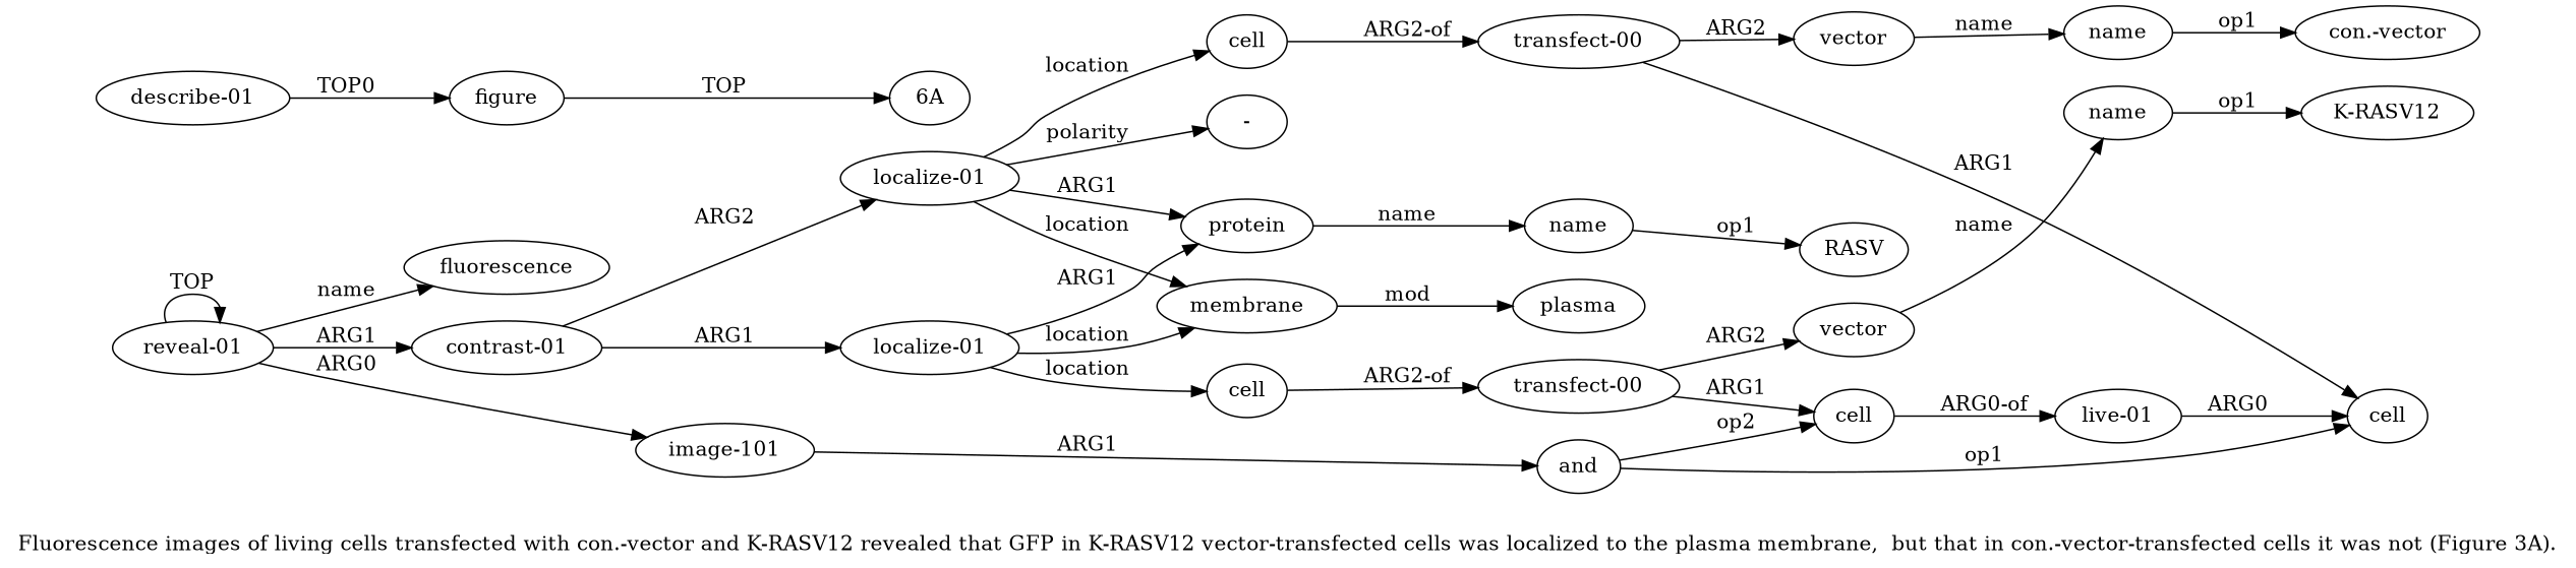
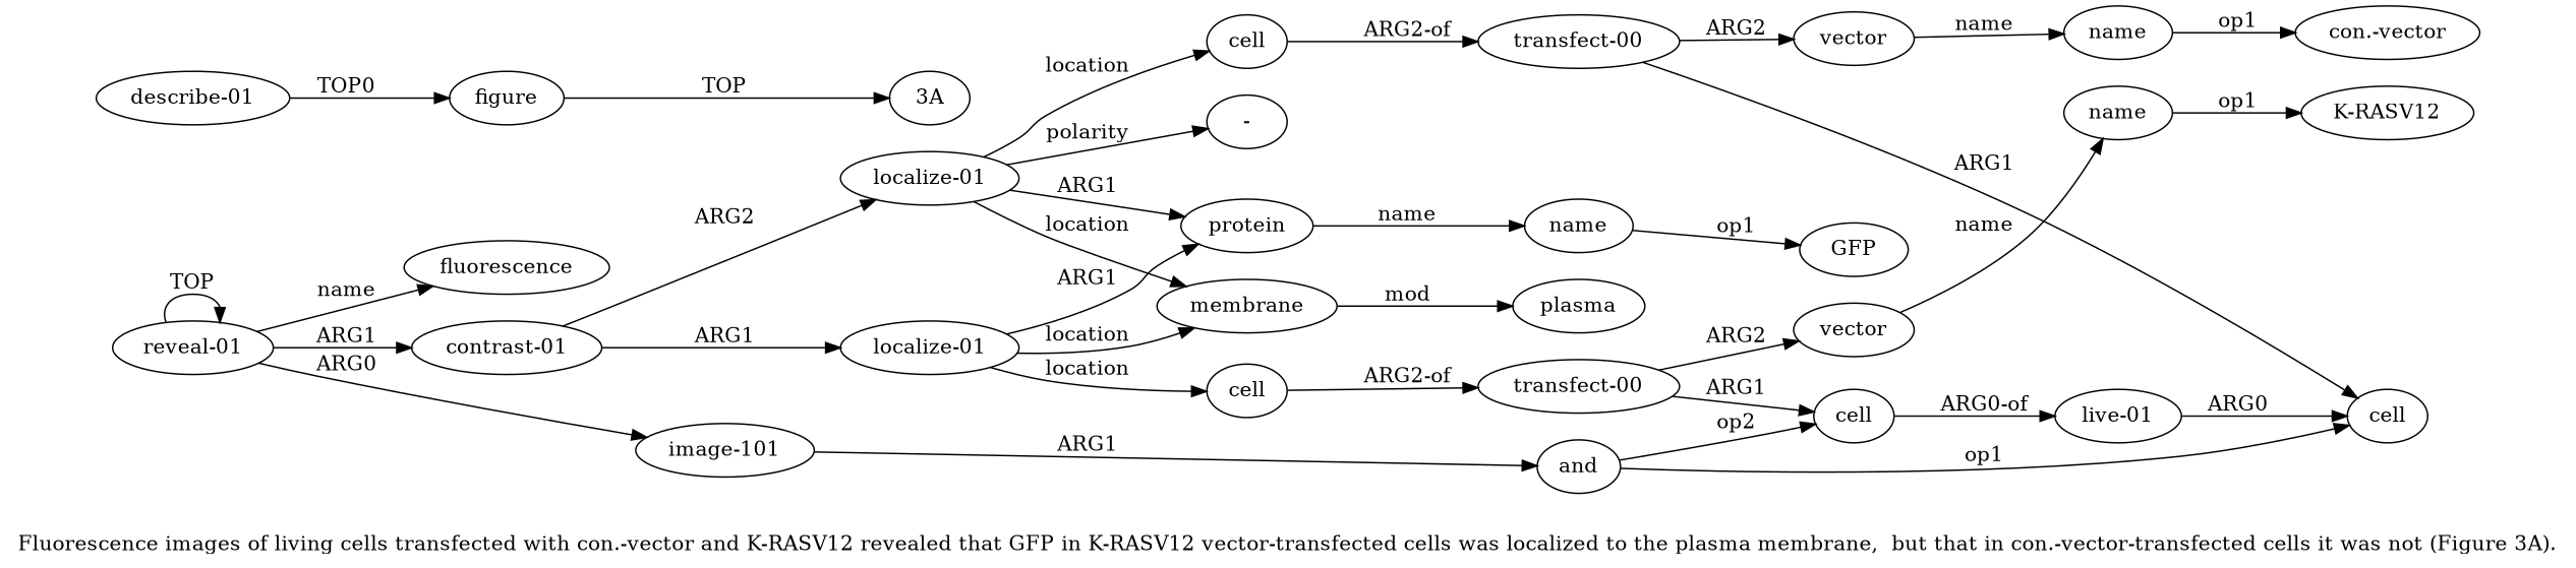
  digraph {
    label="Fluorescence images of living cells transfected with con.-vector and K-RASV12 revealed that GFP in K-RASV12 vector-transfected cells was localized to the plasma membrane,  but that in con.-vector-transfected cells it was not (Figure 3A)."
    rankdir=LR
    node [color=black gold_ind=-1 gold_label=cell test_ind=-1 test_label=cell]
    edge [color=black gold_label=ARG1 test_label=ARG1]
    n1 [gold_ind=20 label=cell test_ind=20]
    n2 [gold_ind=5 gold_label="transfect-00" label="transfect-00" test_ind=5 test_label="transfect-00"]
    n3 [gold_ind=3 label=cell test_ind=3]
    n4 [gold_ind=6 gold_label=vector label=vector test_ind=6 test_label=vector]
    n5 [gold_ind=7 gold_label=name label=name test_ind=7 test_label=name]
    n6 [gold_ind=21 gold_label=fluorescence label=fluorescence test_ind=21 test_label=fluorescence]
    n7 [gold_ind=22 gold_label="describe-01" label="describe-01" test_ind=22 test_label="describe-01"]
    n8 [gold_ind=23 gold_label=figure label=figure test_ind=23 test_label=figure]
-   n9 [gold_label="3A" label="6A" test_label="3A"]
+   n9 [gold_label="3A" label="3A" test_label="3A"]
    n10 [gold_ind=0 gold_label="reveal-01" label="reveal-01" test_ind=0 test_label="reveal-01"]
    n11 [gold_ind=12 gold_label="contrast-01" label="contrast-01" test_ind=12 test_label="contrast-01"]
    n12 [gold_ind=1 gold_label="image-101" label="image-101" test_ind=1 test_label="image-101"]
    n13 [gold_ind=13 gold_label="localize-01" label="localize-01" test_ind=13 test_label="localize-01"]
    n14 [gold_ind=19 gold_label="localize-01" label="localize-01" test_ind=19 test_label="localize-01"]
    n15 [gold_ind=2 gold_label=and label=and test_ind=2 test_label=and]
-   n16 [gold_label=GFP label=RASV test_label=GFP]
+   n16 [gold_label=GFP label=GFP test_label=GFP]
    n17 [gold_label="con.-vector" label="con.-vector" test_label="con.-vector"]
    n18 [gold_label="K-RASV12" label="K-RASV12" test_label="K-RASV12"]
    n19 [gold_ind=15 gold_label=name label=name test_ind=15 test_label=name]
    n20 [gold_ind=14 gold_label=protein label=protein test_ind=14 test_label=protein]
    n21 [gold_ind=17 gold_label=plasma label=plasma test_ind=17 test_label=plasma]
    n22 [gold_ind=16 gold_label=membrane label=membrane test_ind=16 test_label=membrane]
    n23 [gold_ind=11 gold_label=name label=name test_ind=11 test_label=name]
    n24 [gold_ind=10 gold_label=vector label=vector test_ind=10 test_label=vector]
    n25 [gold_ind=18 label=cell test_ind=18]
    n26 [gold_ind=9 gold_label="transfect-00" label="transfect-00" test_ind=9 test_label="transfect-00"]
    n27 [gold_ind=8 label=cell test_ind=8]
    n28 [gold_label="-" label="-" test_label="-"]
    n29 [gold_ind=4 gold_label="live-01" label="live-01" test_ind=4 test_label="live-01"]
    n1 -> n2 [gold_label="ARG2-of" label="ARG2-of" test_label="ARG2-of"]
    n2 -> n3 [label=ARG1]
    n2 -> n4 [gold_label=ARG2 label=ARG2 test_label=ARG2]
    n4 -> n5 [gold_label=name label=name test_label=name]
    n5 -> n17 [gold_label=op1 label=op1 test_label=op1]
    n7 -> n8 [gold_label=ARG0 label=TOP0 test_label=ARG0]
    n8 -> n9 [gold_label=mod label=TOP test_label=mod]
    n10 -> n6 [gold_label=mod label=name test_label=mod]
    n10 -> n10 [gold_label=TOP label=TOP test_label=TOP]
    n10 -> n11 [label=ARG1]
    n10 -> n12 [gold_label=ARG0 label=ARG0 test_label=ARG0]
    n11 -> n13 [label=ARG1]
    n11 -> n14 [gold_label=ARG2 label=ARG2 test_label=ARG2]
    n12 -> n15 [label=ARG1]
    n13 -> n20 [label=ARG1]
    n13 -> n22 [gold_label=location label=location test_label=location]
    n13 -> n25 [gold_label=location label=location test_label=location]
    n14 -> n1 [gold_label=location label=location test_label=location]
    n14 -> n20 [label=ARG1]
    n14 -> n22 [gold_label=location label=location test_label=location]
    n14 -> n28 [gold_label=polarity label=polarity test_label=polarity]
    n15 -> n3 [gold_label=op1 label=op1 test_label=op1]
    n15 -> n27 [gold_label=op2 label=op2 test_label=op2]
    n19 -> n16 [gold_label=op1 label=op1 test_label=op1]
    n20 -> n19 [gold_label=name label=name test_label=name]
    n22 -> n21 [gold_label=mod label=mod test_label=mod]
    n23 -> n18 [gold_label=op1 label=op1 test_label=op1]
    n24 -> n23 [gold_label=name label=name test_label=name]
    n25 -> n26 [gold_label="ARG2-of" label="ARG2-of" test_label="ARG2-of"]
    n26 -> n24 [gold_label=ARG2 label=ARG2 test_label=ARG2]
    n26 -> n27 [label=ARG1]
    n27 -> n29 [gold_label="ARG0-of" label="ARG0-of" test_label="ARG0-of"]
    n29 -> n3 [gold_label=ARG0 label=ARG0 test_label=ARG0]
  }
